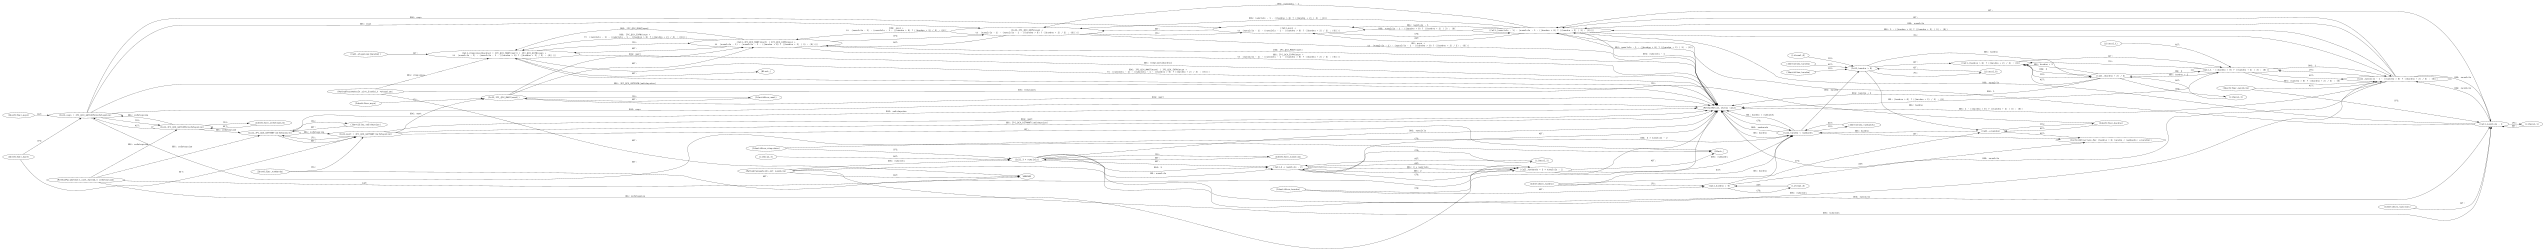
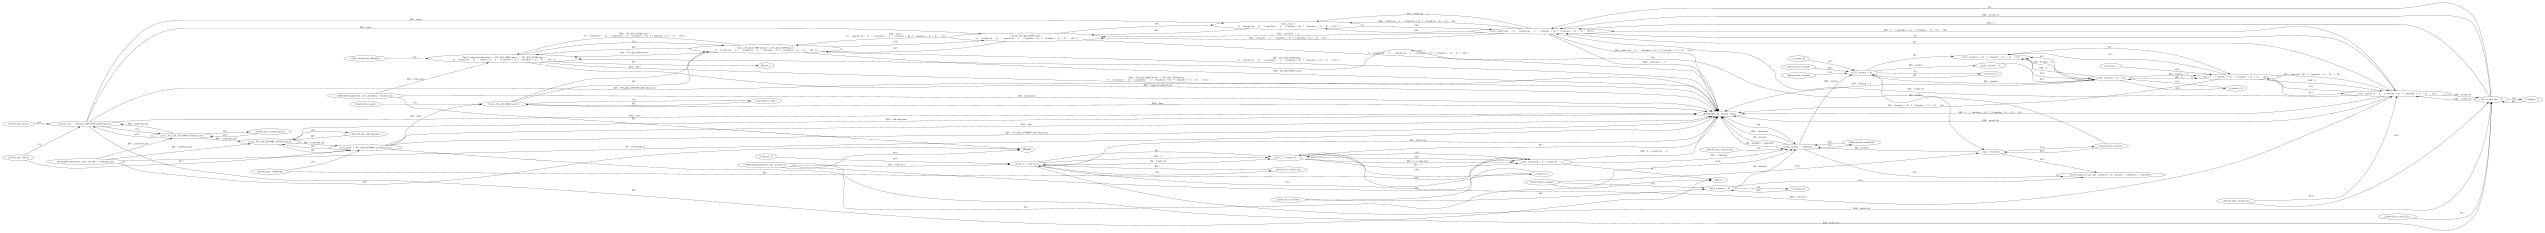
  digraph {
    fontname="IBM Plex Mono"
    rankdir=LR
    node [fontname="IBM Plex Mono"]
    edge [fontname="IBM Plex Mono"]
    n1 [label="(Call,stepsizes[bandno] = JPC_QCX_MANT(mant) | JPC_QCX_EXPN(expn +\n \t\t  (numrlvls - 1) - (numrlvls - 1 - ((bandno > 0) ? ((bandno + 2) / 3) : (0)))))"]
    n2 [label="(Call,JPC_QCX_MANT(mant) | JPC_QCX_EXPN(expn +\n \t\t  (numrlvls - 1) - (numrlvls - 1 - ((bandno > 0) ? ((bandno + 2) / 3) : (0)))))"]
    n3 [label="(MethodReturn,static void)"]
    n4 [label="(Block,)"]
    n5 [label="(Call,JPC_QCX_EXPN(expn +\n \t\t  (numrlvls - 1) - (numrlvls - 1 - ((bandno > 0) ? ((bandno + 2) / 3) : (0)))))"]
    n6 [label="(Call,bandno < numbands)"]
    n7 [label="(Call,expn +\n \t\t  (numrlvls - 1) - (numrlvls - 1 - ((bandno > 0) ? ((bandno + 2) / 3) : (0))))"]
    n8 [label="(Call,JPC_QCX_MANT(mant))"]
    n9 [label="(Identifier,mant)"]
    n10 [label="(Call,mant = JPC_QCX_GETMANT(refstepsize))"]
    n11 [label="(Call,JPC_QCX_GETMANT(refstepsize))"]
    n12 [label="(Block,)"]
    n13 [label="(Identifier,refstepsize)"]
    n14 [label="(Call,JPC_QCX_GETEXPN(refstepsize))"]
    n15 [label="(Call,expn = JPC_QCX_GETEXPN(refstepsize))"]
    n16 [label="(Identifier,refstepsize)"]
    n17 [label="(MethodParameterIn,uint_fast16_t refstepsize)"]
    1000101
    n19 [label="(Call,(numrlvls - 1) - (numrlvls - 1 - ((bandno > 0) ? ((bandno + 2) / 3) : (0))))"]
    n20 [label="(Call,numrlvls - 1 - ((bandno > 0) ? ((bandno + 2) / 3) : (0)))"]
    n21 [label="(Call,numrlvls - 1)"]
    n22 [label="(Call,1 - ((bandno > 0) ? ((bandno + 2) / 3) : (0)))"]
    n23 [label="(Literal,1)"]
    n24 [label="(Call,3 * numrlvls)"]
    n25 [label="(Call,3 * numrlvls - 2)"]
    n26 [label="(Identifier,numrlvls)"]
    n27 [label="(Call,numbands = 3 * numrlvls - 2)"]
    n28 [label="(Literal,2)"]
    n29 [label="(MethodParameterIn,int numrlvls)"]
    n30 [label="(Call,(bandno > 0) ? ((bandno + 2) / 3) : (0))"]
    n31 [label="(Call,(bandno + 2) / 3)"]
    n32 [label="(Literal,3)"]
    n33 [label="(Call,bandno > 0)"]
    n34 [label="(Call,++bandno)"]
+   n35 [label="(Call,bandno + 2)"]
    n36 [label="(Literal,0)"]
    n37 [label="(ControlStructure,for (bandno = 0; bandno < numbands; ++bandno))"]
    n38 [label="(Identifier,bandno)"]
    n39 [label="(Identifier,numbands)"]
    n40 [label="(Call,bandno = 0)"]
    n41 [label="(Literal,0)"]
    n42 [label="(MethodParameterIn,uint_fast16_t *stepsizes)"]
    n43 [label="(Identifier,bandno)"]
    n44 [label="(Identifier,stepsizes)"]
    n45 [label="(Literal,0)"]
    n46 [label="(Identifier,numrlvls)"]
    n47 [label="(Identifier,numbands)"]
    n48 [label="(Identifier,bandno)"]
    n49 [label="(Literal,3)"]
    n50 [label="(Identifier,bandno)"]
    n51 [label="(Identifier,bandno)"]
    n52 [label="(Identifier,expn)"]
    n53 [label="(Identifier,mant)"]
    n54 [label="(Literal,1)"]
    n55 [label="(Call,stepsizes[bandno])"]
    n56 [label="(Identifier,expn)"]
    n57 [label="(Identifier,numrlvls)"]
    n1 -> n2 [label="CFG: "]
    n1 -> n3 [label="DDG: JPC_QCX_MANT(mant) | JPC_QCX_EXPN(expn +\n \t\t  (numrlvls - 1) - (numrlvls - 1 - ((bandno > 0) ? ((bandno + 2) / 3) : (0))))"]
    n1 -> n3 [label="DDG: stepsizes[bandno]"]
    n1 -> n4 [label="AST: "]
    n2 -> n1 [label="AST: "]
    n2 -> n1 [label="DDG: JPC_QCX_MANT(mant)"]
    n2 -> n1 [label="DDG: JPC_QCX_EXPN(expn +\n \t\t  (numrlvls - 1) - (numrlvls - 1 - ((bandno > 0) ? ((bandno + 2) / 3) : (0))))"]
    n2 -> n3 [label="DDG: JPC_QCX_EXPN(expn +\n \t\t  (numrlvls - 1) - (numrlvls - 1 - ((bandno > 0) ? ((bandno + 2) / 3) : (0))))"]
    n2 -> n3 [label="DDG: JPC_QCX_MANT(mant)"]
    n2 -> n5 [label="CFG: "]
    n3 -> n6 [label="CFG: "]
    n5 -> n2 [label="AST: "]
    n5 -> n2 [label="DDG: expn +\n \t\t  (numrlvls - 1) - (numrlvls - 1 - ((bandno > 0) ? ((bandno + 2) / 3) : (0)))"]
    n5 -> n3 [label="DDG: expn +\n \t\t  (numrlvls - 1) - (numrlvls - 1 - ((bandno > 0) ? ((bandno + 2) / 3) : (0)))"]
    n5 -> n7 [label="CFG: "]
    n6 -> n3 [label="DDG: numbands"]
    n6 -> n3 [label="DDG: bandno"]
    n6 -> n3 [label="DDG: bandno < numbands"]
    n6 -> n33 [label="DDG: bandno"]
    n6 -> n37 [label="AST: "]
    n6 -> n39 [label="CFG: "]
    n7 -> n5 [label="AST: "]
    n7 -> n19 [label="CFG: "]
    n8 -> n2 [label="AST: "]
    n8 -> n2 [label="DDG: mant"]
    n8 -> n3 [label="DDG: mant"]
    n8 -> n9 [label="CFG: "]
    n9 -> n8 [label="AST: "]
    n10 -> n3 [label="DDG: mant"]
    n10 -> n3 [label="DDG: JPC_QCX_GETMANT(refstepsize)"]
    n10 -> n8 [label="DDG: mant"]
    n10 -> n11 [label="CFG: "]
    n10 -> n12 [label="AST: "]
    n11 -> n3 [label="DDG: refstepsize"]
    n11 -> n10 [label="AST: "]
    n11 -> n10 [label="DDG: refstepsize"]
    n11 -> n13 [label="CFG: "]
    n13 -> n11 [label="AST: "]
    n14 -> n11 [label="DDG: refstepsize"]
    n14 -> n15 [label="AST: "]
    n14 -> n15 [label="DDG: refstepsize"]
    n14 -> n16 [label="CFG: "]
    n15 -> n3 [label="DDG: JPC_QCX_GETEXPN(refstepsize)"]
    n15 -> n3 [label="DDG: expn"]
    n15 -> n5 [label="DDG: expn"]
    n15 -> n7 [label="DDG: expn"]
    n15 -> n12 [label="AST: "]
    n15 -> n14 [label="CFG: "]
    n16 -> n14 [label="AST: "]
    n17 -> n3 [label="DDG: refstepsize"]
    n17 -> n11 [label="DDG: refstepsize"]
    n17 -> n14 [label="DDG: refstepsize"]
    n17 -> 1000101 [label="AST: "]
    n19 -> n3 [label="DDG: numrlvls - 1 - ((bandno > 0) ? ((bandno + 2) / 3) : (0))"]
    n19 -> n3 [label="DDG: numrlvls - 1"]
    n19 -> n5 [label="DDG: numrlvls - 1"]
    n19 -> n5 [label="DDG: numrlvls - 1 - ((bandno > 0) ? ((bandno + 2) / 3) : (0))"]
    n19 -> n7 [label="AST: "]
    n19 -> n7 [label="DDG: numrlvls - 1"]
    n19 -> n7 [label="DDG: numrlvls - 1 - ((bandno > 0) ? ((bandno + 2) / 3) : (0))"]
    n19 -> n20 [label="CFG: "]
    n20 -> n3 [label="DDG: 1 - ((bandno > 0) ? ((bandno + 2) / 3) : (0))"]
    n20 -> n3 [label="DDG: numrlvls"]
    n20 -> n19 [label="AST: "]
    n20 -> n19 [label="DDG: numrlvls"]
    n20 -> n19 [label="DDG: 1 - ((bandno > 0) ? ((bandno + 2) / 3) : (0))"]
    n20 -> n21 [label="DDG: numrlvls"]
    n20 -> n22 [label="CFG: "]
    n21 -> n19 [label="AST: "]
    n21 -> n19 [label="DDG: numrlvls"]
    n21 -> n19 [label="DDG: 1"]
    n21 -> n20 [label="DDG: numrlvls"]
    n21 -> n23 [label="CFG: "]
    n22 -> n3 [label="DDG: (bandno > 0) ? ((bandno + 2) / 3) : (0)"]
    n22 -> n20 [label="AST: "]
    n22 -> n20 [label="DDG: 1"]
    n22 -> n20 [label="DDG: (bandno > 0) ? ((bandno + 2) / 3) : (0)"]
    n22 -> n30 [label="CFG: "]
    n23 -> n21 [label="AST: "]
    n24 -> n3 [label="DDG: numrlvls"]
    n24 -> n21 [label="DDG: numrlvls"]
    n24 -> n25 [label="AST: "]
    n24 -> n25 [label="DDG: 3"]
    n24 -> n25 [label="DDG: numrlvls"]
    n24 -> n26 [label="CFG: "]
    n25 -> n3 [label="AST: "]
    n25 -> n27 [label="AST: "]
    n25 -> n27 [label="DDG: 3 * numrlvls"]
    n25 -> n27 [label="DDG: 2"]
    n25 -> n28 [label="CFG: "]
    n26 -> n24 [label="AST: "]
    n27 -> n3 [label="DDG: 3 * numrlvls - 2"]
    n27 -> n6 [label="DDG: numbands"]
    n27 -> n12 [label="AST: "]
    n27 -> n25 [label="CFG: "]
-   n44 -> n24 [label="CFG: "]
+   n28 -> n24 [label="CFG: "]
    n28 -> n25 [label="AST: "]
    n29 -> 1000101 [label="AST: "]
    n29 -> n20 [label="DDG: numrlvls"]
    n29 -> n21 [label="DDG: numrlvls"]
    n29 -> n24 [label="DDG: numrlvls"]
    n30 -> n22 [label="AST: "]
    n30 -> n31 [label="CFG: "]
    n31 -> n3 [label="DDG: bandno + 2"]
    n31 -> n22 [label="DDG: bandno + 2"]
    n31 -> n22 [label="DDG: 3"]
    n31 -> n30 [label="AST: "]
    n31 -> n30 [label="DDG: bandno + 2"]
    n31 -> n30 [label="DDG: 3"]
    n31 -> n32 [label="CFG: "]
    n32 -> n31 [label="AST: "]
    n33 -> n30 [label="AST: "]
    n33 -> n31 [label="DDG: bandno"]
    n33 -> n34 [label="DDG: bandno"]
+   n33 -> n35 [label="DDG: bandno"]
    n33 -> n36 [label="CFG: "]
    n34 -> n6 [label="DDG: bandno"]
    n34 -> n37 [label="AST: "]
    n34 -> n38 [label="CFG: "]
+   n35 -> n31 [label="AST: "]
    n36 -> n33 [label="AST: "]
    n38 -> n1 [label="CFG: "]
    n38 -> n34 [label="AST: "]
    n39 -> n6 [label="AST: "]
    n40 -> n6 [label="DDG: bandno"]
    n40 -> n37 [label="AST: "]
    n40 -> n41 [label="CFG: "]
    n41 -> n40 [label="AST: "]
    n42 -> n1 [label="DDG: stepsizes"]
    n42 -> n3 [label="DDG: stepsizes"]
    n42 -> 1000101 [label="AST: "]
    n43 -> n33 [label="CFG: "]
    n44 -> n6 [label="CFG: "]
    n45 -> n33 [label="CFG: "]
    n46 -> n21 [label="AST: "]
    n47 -> n10 [label="CFG: "]
    n47 -> n27 [label="AST: "]
    n48 -> n6 [label="AST: "]
    n48 -> n34 [label="CFG: "]
    n48 -> n40 [label="CFG: "]
    n49 -> n24 [label="AST: "]
    n50 -> n27 [label="CFG: "]
    n50 -> n40 [label="AST: "]
    n51 -> n33 [label="AST: "]
    n52 -> n15 [label="AST: "]
    n53 -> n10 [label="AST: "]
    n53 -> n15 [label="CFG: "]
    n54 -> n22 [label="AST: "]
    n55 -> n1 [label="AST: "]
    n56 -> n8 [label="CFG: "]
    n57 -> n20 [label="AST: "]
    n57 -> n21 [label="CFG: "]
  }
